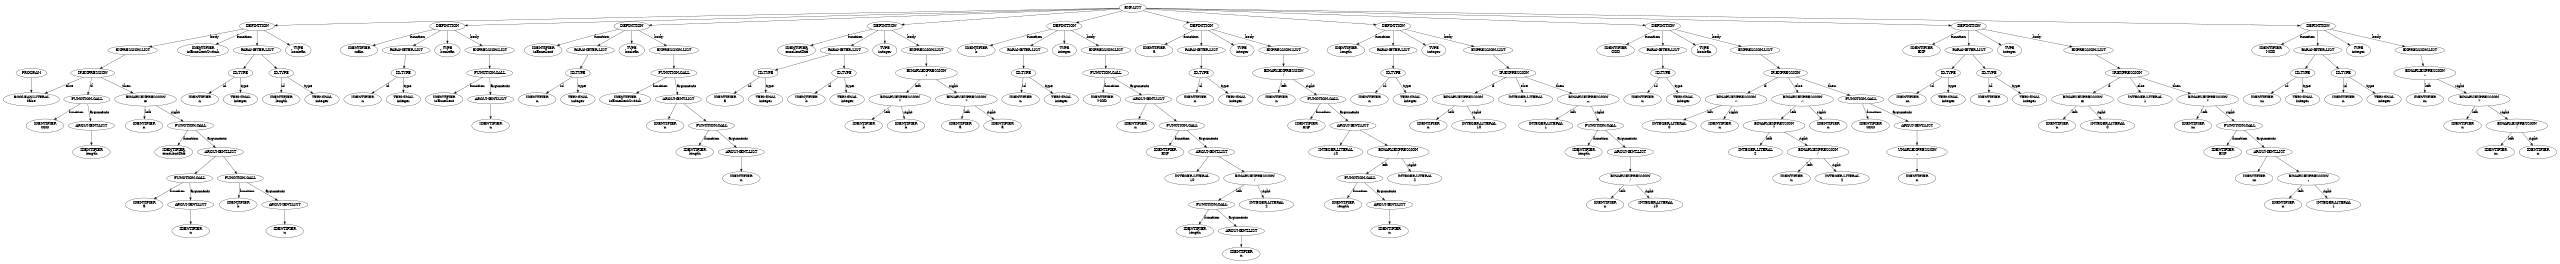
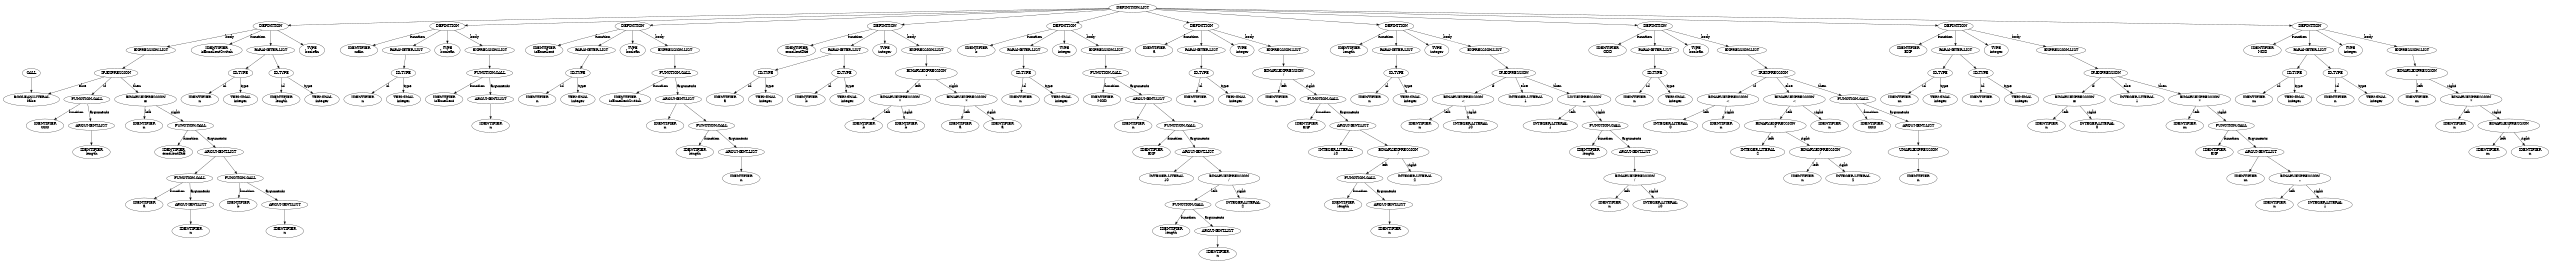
  digraph {
-   n1 [label=PROGRAM]
+   n1 [label=CALL]
    n2 [label="BOOLEAN-LITERAL\nfalse"]
-   n3 [label="EXP-LIST"]
+   n3 [label="DEFINITION-LIST"]
    n4 [label=DEFINITION]
    n5 [label=DEFINITION]
    n6 [label=DEFINITION]
    n7 [label=DEFINITION]
    n8 [label=DEFINITION]
    n9 [label=DEFINITION]
    n10 [label=DEFINITION]
    n11 [label=DEFINITION]
    n12 [label=DEFINITION]
    n13 [label=DEFINITION]
    n14 [label="IDENTIFIER\nmain"]
    n15 [label="PARAMETER-LIST"]
    n16 [label="TYPE\nboolean"]
    n17 [label="EXPRESSION-LIST"]
    n18 [label="IDENTIFIER\nisExcellent"]
    n19 [label="PARAMETER-LIST"]
    n20 [label="TYPE\nboolean"]
    n21 [label="EXPRESSION-LIST"]
    n22 [label="IDENTIFIER\nisExcellentSwitch"]
    n23 [label="PARAMETER-LIST"]
    n24 [label="TYPE\nboolean"]
    n25 [label="EXPRESSION-LIST"]
    n26 [label="IDENTIFIER\nexcellentDiff"]
    n27 [label="PARAMETER-LIST"]
    n28 [label="TYPE\ninteger"]
    n29 [label="EXPRESSION-LIST"]
    n30 [label="IDENTIFIER\nb"]
    n31 [label="PARAMETER-LIST"]
    n32 [label="TYPE\ninteger"]
    n33 [label="EXPRESSION-LIST"]
    n34 [label="IDENTIFIER\na"]
    n35 [label="PARAMETER-LIST"]
    n36 [label="TYPE\ninteger"]
    n37 [label="EXPRESSION-LIST"]
    n38 [label="IDENTIFIER\nlength"]
    n39 [label="PARAMETER-LIST"]
    n40 [label="TYPE\ninteger"]
    n41 [label="EXPRESSION-LIST"]
    n42 [label="IDENTIFIER\nODD"]
    n43 [label="PARAMETER-LIST"]
    n44 [label="TYPE\nboolean"]
    n45 [label="EXPRESSION-LIST"]
    n46 [label="IDENTIFIER\nEXP"]
    n47 [label="PARAMETER-LIST"]
    n48 [label="TYPE\ninteger"]
    n49 [label="EXPRESSION-LIST"]
    n50 [label="IDENTIFIER\nMOD"]
    n51 [label="PARAMETER-LIST"]
    n52 [label="TYPE\ninteger"]
    n53 [label="EXPRESSION-LIST"]
    n54 [label="ID-TYPE"]
    n55 [label="FUNCTION-CALL"]
    n56 [label="IDENTIFIER\nn"]
    n57 [label="TERMINAL\ninteger"]
    n58 [label="IDENTIFIER\nisExcellent"]
    n59 [label="ARGUMENT-LIST"]
    n60 [label="IDENTIFIER\nn"]
    n61 [label="ID-TYPE"]
    n62 [label="FUNCTION-CALL"]
    n63 [label="IDENTIFIER\nn"]
    n64 [label="TERMINAL\ninteger"]
    n65 [label="IDENTIFIER\nisExcellentSwitch"]
    n66 [label="ARGUMENT-LIST"]
    n67 [label="IDENTIFIER\nn"]
    n68 [label="FUNCTION-CALL"]
    n69 [label="IDENTIFIER\nlength"]
    n70 [label="ARGUMENT-LIST"]
    n71 [label="IDENTIFIER\nn"]
    n72 [label="ID-TYPE"]
    n73 [label="ID-TYPE"]
    n74 [label="IF-EXPRESSION"]
    n75 [label="IDENTIFIER\nn"]
    n76 [label="TERMINAL\ninteger"]
    n77 [label="IDENTIFIER\nlength"]
    n78 [label="TERMINAL\ninteger"]
    n79 [label="FUNCTION-CALL"]
    n80 [label="BINARY-EXPRESSION\n="]
    n81 [label="IDENTIFIER\nODD"]
    n82 [label="ARGUMENT-LIST"]
    n83 [label="IDENTIFIER\nn"]
    n84 [label="FUNCTION-CALL"]
    n85 [label="IDENTIFIER\nlength"]
    n86 [label="IDENTIFIER\nexcellentDiff"]
    n87 [label="ARGUMENT-LIST"]
    n88 [label="FUNCTION-CALL"]
    n89 [label="FUNCTION-CALL"]
    n90 [label="IDENTIFIER\na"]
    n91 [label="ARGUMENT-LIST"]
    n92 [label="IDENTIFIER\nb"]
    n93 [label="ARGUMENT-LIST"]
    n94 [label="IDENTIFIER\nn"]
    n95 [label="IDENTIFIER\nn"]
    n96 [label="ID-TYPE"]
    n97 [label="ID-TYPE"]
    n98 [label="BINARY-EXPRESSION\n-"]
    n99 [label="IDENTIFIER\na"]
    n100 [label="TERMINAL\ninteger"]
    n101 [label="IDENTIFIER\nb"]
    n102 [label="TERMINAL\ninteger"]
    n103 [label="BINARY-EXPRESSION\n*"]
    n104 [label="BINARY-EXPRESSION\n*"]
    n105 [label="IDENTIFIER\nb"]
    n106 [label="IDENTIFIER\nb"]
    n107 [label="IDENTIFIER\na"]
    n108 [label="IDENTIFIER\na"]
    n109 [label="ID-TYPE"]
    n110 [label="FUNCTION-CALL"]
    n111 [label="IDENTIFIER\nn"]
    n112 [label="TERMINAL\ninteger"]
    n113 [label="IDENTIFIER\nMOD"]
    n114 [label="ARGUMENT-LIST"]
    n115 [label="IDENTIFIER\nn"]
    n116 [label="FUNCTION-CALL"]
    n117 [label="IDENTIFIER\nEXP"]
    n118 [label="ARGUMENT-LIST"]
    n119 [label="INTEGER-LITERAL\n10"]
    n120 [label="BINARY-EXPRESSION\n/"]
    n121 [label="FUNCTION-CALL"]
    n122 [label="INTEGER-LITERAL\n2"]
    n123 [label="IDENTIFIER\nlength"]
    n124 [label="ARGUMENT-LIST"]
    n125 [label="IDENTIFIER\nn"]
    n126 [label="ID-TYPE"]
    n127 [label="BINARY-EXPRESSION\n/"]
    n128 [label="IDENTIFIER\nn"]
    n129 [label="TERMINAL\ninteger"]
    n130 [label="IDENTIFIER\nn"]
    n131 [label="FUNCTION-CALL"]
    n132 [label="IDENTIFIER\nEXP"]
    n133 [label="ARGUMENT-LIST"]
    n134 [label="INTEGER-LITERAL\n10"]
    n135 [label="BINARY-EXPRESSION\n/"]
    n136 [label="FUNCTION-CALL"]
    n137 [label="INTEGER-LITERAL\n2"]
    n138 [label="IDENTIFIER\nlength"]
    n139 [label="ARGUMENT-LIST"]
    n140 [label="IDENTIFIER\nn"]
    n141 [label="ID-TYPE"]
    n142 [label="IF-EXPRESSION"]
    n143 [label="IDENTIFIER\nn"]
    n144 [label="TERMINAL\ninteger"]
    n145 [label="BINARY-EXPRESSION\n<"]
    n146 [label="INTEGER-LITERAL\n1"]
-   n147 [label="BINARY-EXPRESSION\n+"]
+   n147 [label="LIST-EXPRESSION\n+"]
    n148 [label="IDENTIFIER\nn"]
    n149 [label="INTEGER-LITERAL\n10"]
    n150 [label="INTEGER-LITERAL\n1"]
    n151 [label="FUNCTION-CALL"]
    n152 [label="IDENTIFIER\nlength"]
    n153 [label="ARGUMENT-LIST"]
    n154 [label="BINARY-EXPRESSION\n/"]
    n155 [label="IDENTIFIER\nn"]
    n156 [label="INTEGER-LITERAL\n10"]
    n157 [label="ID-TYPE"]
    n158 [label="IF-EXPRESSION"]
    n159 [label="IDENTIFIER\nn"]
    n160 [label="TERMINAL\ninteger"]
    n161 [label="BINARY-EXPRESSION\n<"]
    n162 [label="BINARY-EXPRESSION\n<"]
    n163 [label="FUNCTION-CALL"]
    n164 [label="INTEGER-LITERAL\n0"]
    n165 [label="IDENTIFIER\nn"]
    n166 [label="BINARY-EXPRESSION\n*"]
    n167 [label="IDENTIFIER\nn"]
    n168 [label="IDENTIFIER\nODD"]
    n169 [label="ARGUMENT-LIST"]
    n170 [label="INTEGER-LITERAL\n2"]
    n171 [label="BINARY-EXPRESSION\n/"]
    n172 [label="IDENTIFIER\nn"]
    n173 [label="INTEGER-LITERAL\n2"]
    n174 [label="UNARY-EXPRESSION\n-"]
    n175 [label="IDENTIFIER\nn"]
    n176 [label="ID-TYPE"]
    n177 [label="ID-TYPE"]
    n178 [label="IF-EXPRESSION"]
    n179 [label="IDENTIFIER\nm"]
    n180 [label="TERMINAL\ninteger"]
    n181 [label="IDENTIFIER\nn"]
    n182 [label="TERMINAL\ninteger"]
    n183 [label="BINARY-EXPRESSION\n="]
    n184 [label="INTEGER-LITERAL\n1"]
    n185 [label="BINARY-EXPRESSION\n*"]
    n186 [label="IDENTIFIER\nn"]
    n187 [label="INTEGER-LITERAL\n0"]
    n188 [label="IDENTIFIER\nm"]
    n189 [label="FUNCTION-CALL"]
    n190 [label="IDENTIFIER\nEXP"]
    n191 [label="ARGUMENT-LIST"]
    n192 [label="IDENTIFIER\nm"]
    n193 [label="BINARY-EXPRESSION\n-"]
    n194 [label="IDENTIFIER\nn"]
    n195 [label="INTEGER-LITERAL\n1"]
    n196 [label="ID-TYPE"]
    n197 [label="ID-TYPE"]
    n198 [label="BINARY-EXPRESSION\n-"]
    n199 [label="IDENTIFIER\nm"]
    n200 [label="TERMINAL\ninteger"]
    n201 [label="IDENTIFIER\nn"]
    n202 [label="TERMINAL\ninteger"]
    n203 [label="IDENTIFIER\nm"]
    n204 [label="BINARY-EXPRESSION\n*"]
    n205 [label="IDENTIFIER\nn"]
    n206 [label="BINARY-EXPRESSION\n/"]
    n207 [label="IDENTIFIER\nm"]
    n208 [label="IDENTIFIER\nn"]
    n1 -> n2
    n3 -> n4
    n3 -> n5
    n3 -> n6
    n3 -> n7
    n3 -> n8
    n3 -> n9
    n3 -> n10
    n3 -> n11
    n3 -> n12
    n3 -> n13
    n4 -> n14 [label=function]
    n4 -> n15
    n4 -> n16
    n4 -> n17 [label=body]
    n5 -> n18 [label=function]
    n5 -> n19
    n5 -> n20
    n5 -> n21 [label=body]
    n6 -> n22 [label=function]
    n6 -> n23
    n6 -> n24
    n6 -> n25 [label=body]
    n7 -> n26 [label=function]
    n7 -> n27
    n7 -> n28
    n7 -> n29 [label=body]
    n8 -> n30 [label=function]
    n8 -> n31
    n8 -> n32
    n8 -> n33 [label=body]
    n9 -> n34 [label=function]
    n9 -> n35
    n9 -> n36
    n9 -> n37 [label=body]
    n10 -> n38 [label=function]
    n10 -> n39
    n10 -> n40
    n10 -> n41 [label=body]
    n11 -> n42 [label=function]
    n11 -> n43
    n11 -> n44
    n11 -> n45 [label=body]
    n12 -> n46 [label=function]
    n12 -> n47
    n12 -> n48
    n12 -> n49 [label=body]
    n13 -> n50 [label=function]
    n13 -> n51
    n13 -> n52
    n13 -> n53 [label=body]
    n15 -> n54
    n17 -> n55
    n19 -> n61
    n21 -> n62
    n23 -> n72
    n23 -> n73
    n25 -> n74
    n27 -> n96
    n27 -> n97
    n29 -> n98
    n31 -> n109
    n33 -> n110
    n35 -> n126
    n37 -> n127
    n39 -> n141
    n41 -> n142
    n43 -> n157
    n45 -> n158
    n47 -> n176
    n47 -> n177
    n49 -> n178
    n51 -> n196
    n51 -> n197
    n53 -> n198
    n54 -> n56 [label=id]
    n54 -> n57 [label=type]
    n55 -> n58 [label=function]
    n55 -> n59 [label=arguments]
    n59 -> n60
    n61 -> n63 [label=id]
    n61 -> n64 [label=type]
    n62 -> n65 [label=function]
    n62 -> n66 [label=arguments]
    n66 -> n67
    n66 -> n68
    n68 -> n69 [label=function]
    n68 -> n70 [label=arguments]
    n70 -> n71
    n72 -> n75 [label=id]
    n72 -> n76 [label=type]
    n73 -> n77 [label=id]
    n73 -> n78 [label=type]
    n74 -> n2 [label=else]
    n74 -> n79 [label=if]
    n74 -> n80 [label=then]
    n79 -> n81 [label=function]
    n79 -> n82 [label=arguments]
    n80 -> n83 [label=left]
    n80 -> n84 [label=right]
    n82 -> n85
    n84 -> n86 [label=function]
    n84 -> n87 [label=arguments]
    n87 -> n88
    n87 -> n89
    n88 -> n90 [label=function]
    n88 -> n91 [label=arguments]
    n89 -> n92 [label=function]
    n89 -> n93 [label=arguments]
    n91 -> n94
    n93 -> n95
    n96 -> n99 [label=id]
    n96 -> n100 [label=type]
    n97 -> n101 [label=id]
    n97 -> n102 [label=type]
    n98 -> n103 [label=left]
    n98 -> n104 [label=right]
    n103 -> n105 [label=left]
    n103 -> n106 [label=right]
    n104 -> n107 [label=left]
    n104 -> n108 [label=right]
    n109 -> n111 [label=id]
    n109 -> n112 [label=type]
    n110 -> n113 [label=function]
    n110 -> n114 [label=arguments]
    n114 -> n115
    n114 -> n116
    n116 -> n117 [label=function]
    n116 -> n118 [label=arguments]
    n118 -> n119
    n118 -> n120
    n120 -> n121 [label=left]
    n120 -> n122 [label=right]
    n121 -> n123 [label=function]
    n121 -> n124 [label=arguments]
    n124 -> n125
    n126 -> n128 [label=id]
    n126 -> n129 [label=type]
    n127 -> n130 [label=left]
    n127 -> n131 [label=right]
    n131 -> n132 [label=function]
    n131 -> n133 [label=arguments]
    n133 -> n134
    n133 -> n135
    n135 -> n136 [label=left]
    n135 -> n137 [label=right]
    n136 -> n138 [label=function]
    n136 -> n139 [label=arguments]
    n139 -> n140
    n141 -> n143 [label=id]
    n141 -> n144 [label=type]
    n142 -> n145 [label=if]
    n142 -> n146 [label=else]
    n142 -> n147 [label=then]
    n145 -> n148 [label=left]
    n145 -> n149 [label=right]
    n147 -> n150 [label=left]
    n147 -> n151 [label=right]
    n151 -> n152 [label=function]
    n151 -> n153 [label=arguments]
    n153 -> n154
    n154 -> n155 [label=left]
    n154 -> n156 [label=right]
    n157 -> n159 [label=id]
    n157 -> n160 [label=type]
    n158 -> n161 [label=if]
    n158 -> n162 [label=else]
    n158 -> n163 [label=then]
    n161 -> n164 [label=left]
    n161 -> n165 [label=right]
    n162 -> n166 [label=left]
    n162 -> n167 [label=right]
    n163 -> n168 [label=function]
    n163 -> n169 [label=arguments]
    n166 -> n170 [label=left]
    n166 -> n171 [label=right]
    n169 -> n174
    n171 -> n172 [label=left]
    n171 -> n173 [label=right]
    n174 -> n175
    n176 -> n179 [label=id]
    n176 -> n180 [label=type]
    n177 -> n181 [label=id]
    n177 -> n182 [label=type]
    n178 -> n183 [label=if]
    n178 -> n184 [label=else]
    n178 -> n185 [label=then]
    n183 -> n186 [label=left]
    n183 -> n187 [label=right]
    n185 -> n188 [label=left]
    n185 -> n189 [label=right]
    n189 -> n190 [label=function]
    n189 -> n191 [label=arguments]
    n191 -> n192
    n191 -> n193
    n193 -> n194 [label=left]
    n193 -> n195 [label=right]
    n196 -> n199 [label=id]
    n196 -> n200 [label=type]
    n197 -> n201 [label=id]
    n197 -> n202 [label=type]
    n198 -> n203 [label=left]
    n198 -> n204 [label=right]
    n204 -> n205 [label=left]
    n204 -> n206 [label=right]
    n206 -> n207 [label=left]
    n206 -> n208 [label=right]
  }
